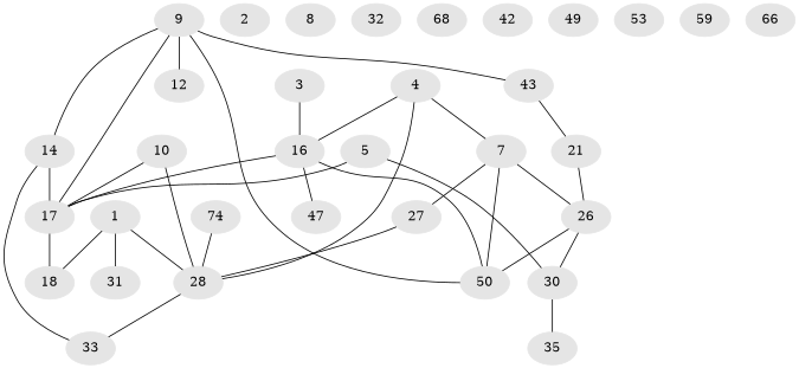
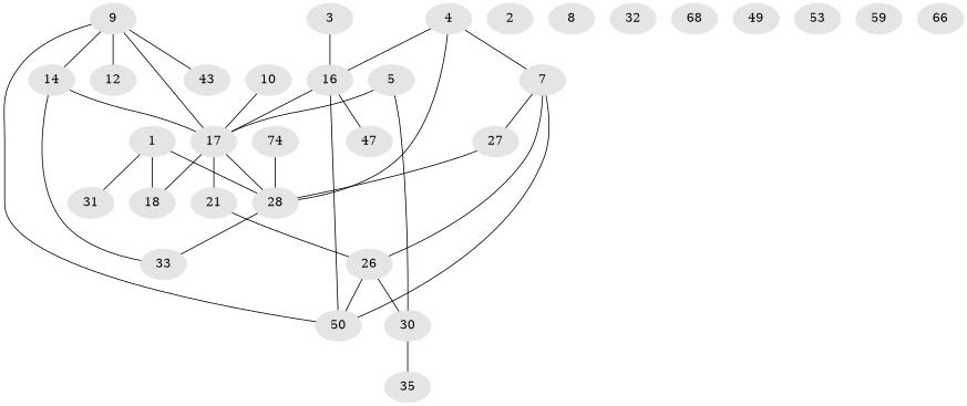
  graph {
    node [color=gray90 style=filled]
    1 [super="+36+39"]
    18
    28 [super="+45+34"]
    31
    33
    2
    3 [super="+46"]
    16
    17 [super="+63+40"]
    50
    47
    4 [super="+6"]
    7 [super="+29+20"]
    26 [super="+37"]
    27 [super="+44"]
    5 [super="+22"]
    30 [super="+48"]
    21 [super="+25"]
    35
    8 [super="+60"]
    9 [super="+13"]
    12
    14 [super="+19+23"]
    43
    10 [super="+15"]
    n26 [label=74 super="+56"]
    32
    n28 [label=68]
-   42
    49
    53
    59
    66
    1 -- 18
    1 -- 28
    1 -- 31
    28 -- 33
    3 -- 16
    16 -- 17
    16 -- 50
    16 -- 47
    17 -- 18
-   10 -- 28
-   43 -- 21
+   17 -- 28
+   17 -- 21
    4 -- 28
    4 -- 16
    4 -- 7
    7 -- 50
    7 -- 26 [weight=2]
    7 -- 27
    26 -- 50
    26 -- 30
    27 -- 28
    5 -- 17 [weight=2]
    5 -- 30
    30 -- 35
    21 -- 26
    9 -- 17
    9 -- 50
    9 -- 12
    9 -- 14
    9 -- 43
    14 -- 33
    14 -- 17
    10 -- 17
    n26 -- 28
  }
